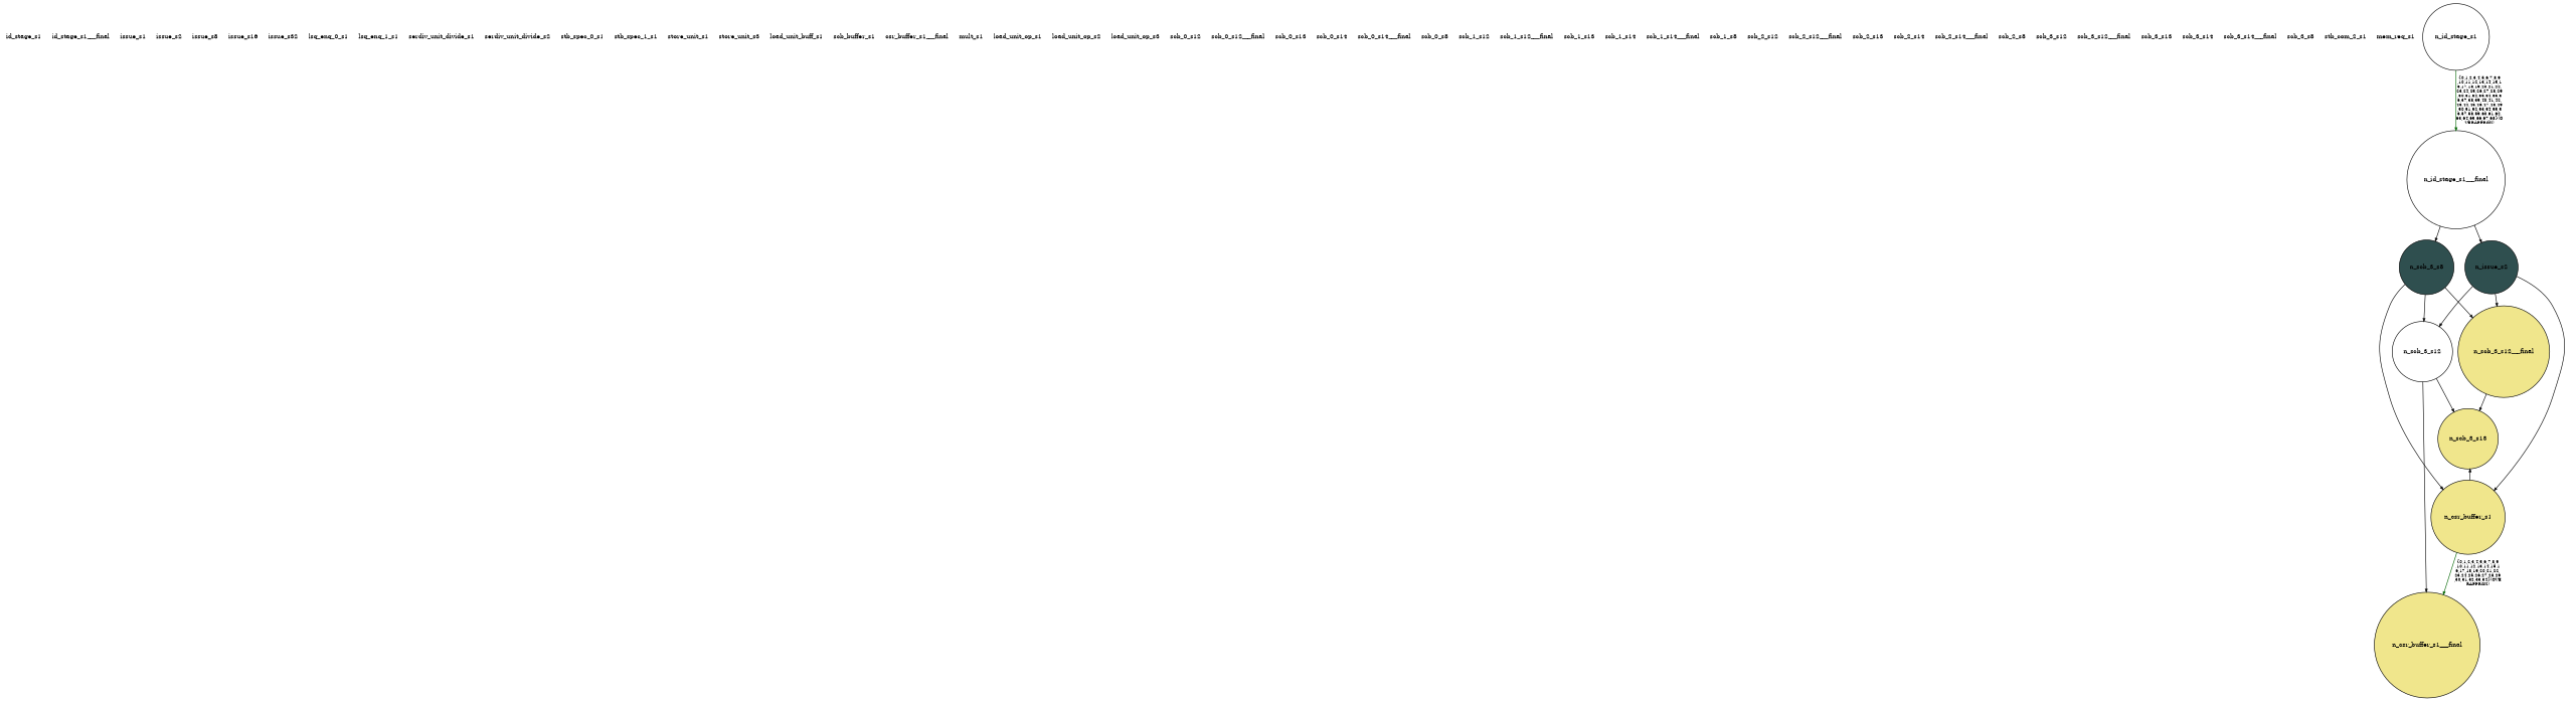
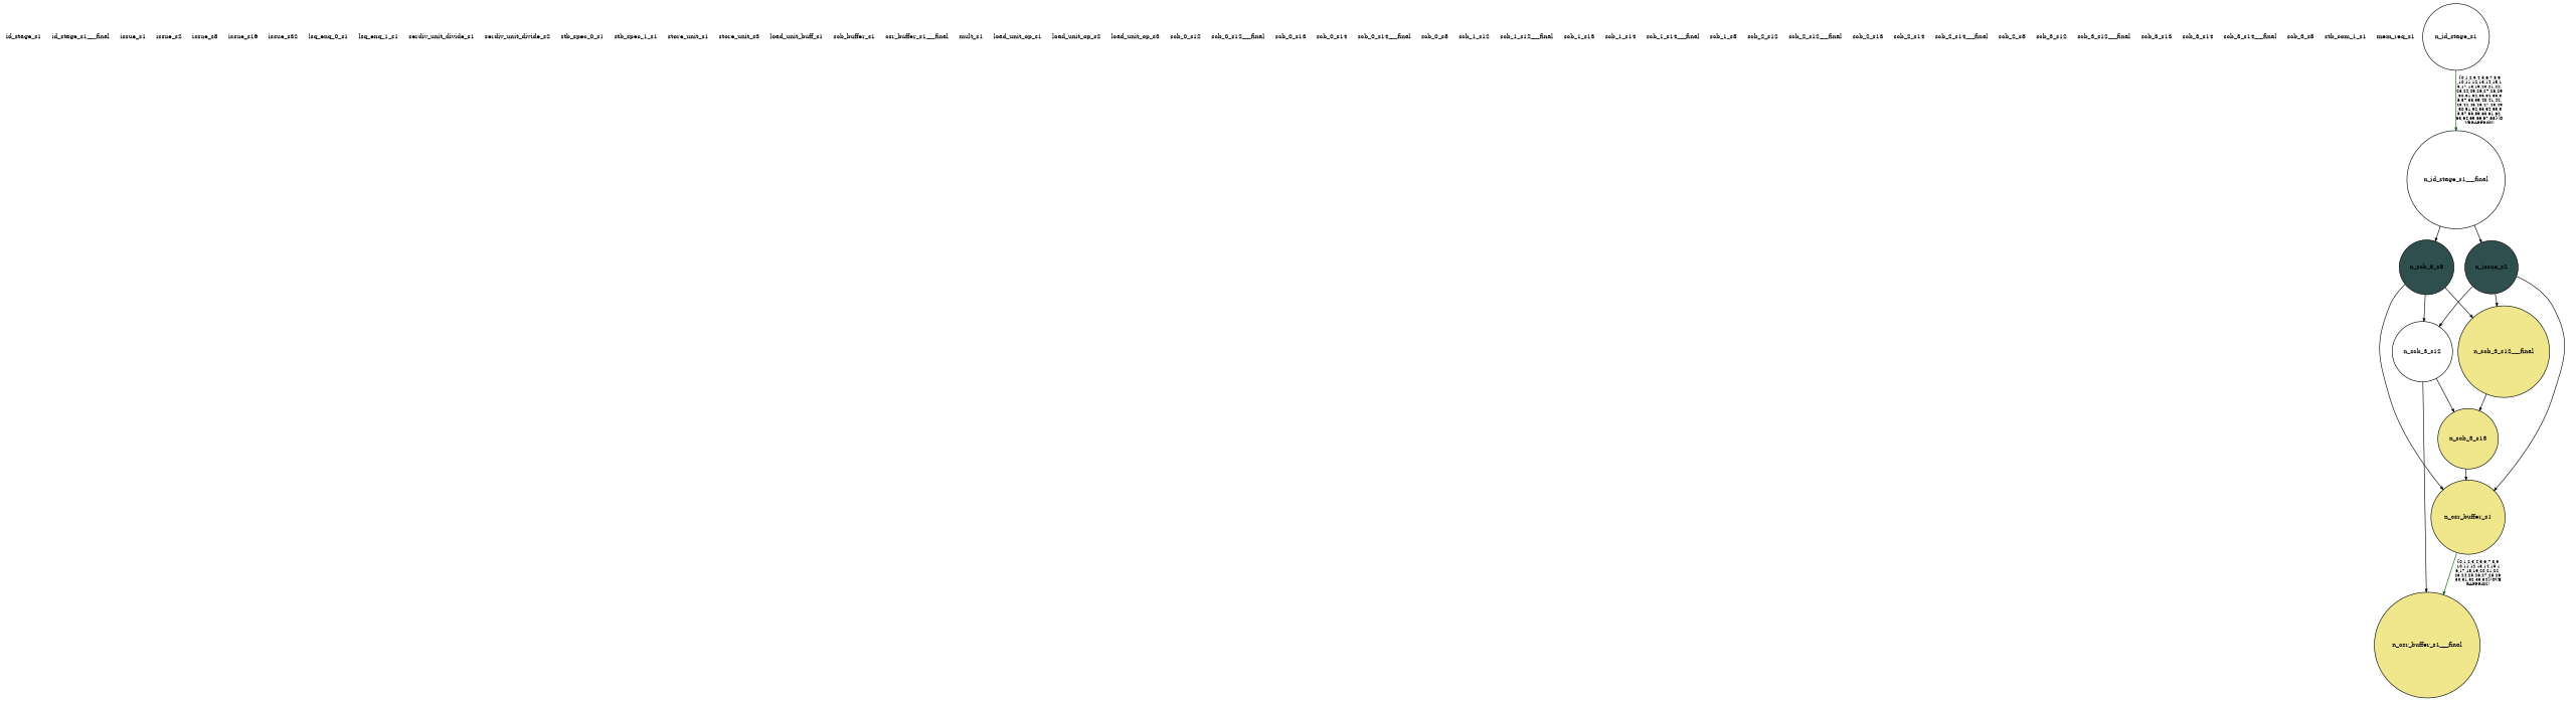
  digraph {
    fontname="DejaVu Serif"
    splines=true
    node [fontname="DejaVu Serif" fontsize=20 penwidth=2 shape=none]
    edge [color=black fontname="DejaVu Serif" penwidth=2]
    n1 [label=id_stage_s1]
    n2 [label=id_stage_s1___final]
    n3 [label=issue_s1]
    n4 [label=issue_s2]
    n5 [label=issue_s8]
    n6 [label=issue_s16]
    n7 [label=issue_s32]
    n8 [label=lsq_enq_0_s1]
    n9 [label=lsq_enq_1_s1]
    n10 [label=serdiv_unit_divide_s1]
    n11 [label=serdiv_unit_divide_s2]
    n12 [label=stb_spec_0_s1]
    n13 [label=stb_spec_1_s1]
    n14 [label=store_unit_s1]
    n15 [label=store_unit_s3]
    n16 [label=load_unit_buff_s1]
    n17 [label=scb_buffer_s1]
    n18 [label=csr_buffer_s1___final]
    n19 [label=mult_s1]
    n20 [label=load_unit_op_s1]
    n21 [label=load_unit_op_s2]
    n22 [label=load_unit_op_s3]
    n23 [label=scb_0_s12]
    n24 [label=scb_0_s12___final]
    n25 [label=scb_0_s13]
    n26 [label=scb_0_s14]
    n27 [label=scb_0_s14___final]
    n28 [label=scb_0_s8]
    n29 [label=scb_1_s12]
    n30 [label=scb_1_s12___final]
    n31 [label=scb_1_s13]
    n32 [label=scb_1_s14]
    n33 [label=scb_1_s14___final]
    n34 [label=scb_1_s8]
    n35 [label=scb_2_s12]
    n36 [label=scb_2_s12___final]
    n37 [label=scb_2_s13]
    n38 [label=scb_2_s14]
    n39 [label=scb_2_s14___final]
    n40 [label=scb_2_s8]
    n41 [label=scb_3_s12]
    n42 [label=scb_3_s12___final]
    n43 [label=scb_3_s13]
    n44 [label=scb_3_s14]
    n45 [label=scb_3_s14___final]
    n46 [label=scb_3_s8]
-   n47 [label=stb_com_2_s1]
+   n47 [label=stb_com_1_s1]
    n48 [label=mem_req_s1]
    n_id_stage_s1 [shape=circle]
    n_id_stage_s1___final [shape=circle]
    n_issue_s2 [color=black fillcolor="#2F4F4F" shape=circle style=filled]
    n_scb_3_s8 [color=black fillcolor="#2F4F4F" shape=circle style=filled]
    n_scb_3_s12 [shape=circle]
    n_csr_buffer_s1 [color=black fillcolor="#F0E68C" shape=circle style=filled]
    n_scb_3_s12___final [color=black fillcolor="#F0E68C" shape=circle style=filled]
    n_scb_3_s13 [color=black fillcolor="#F0E68C" shape=circle style=filled]
    n_csr_buffer_s1___final [color=black fillcolor="#F0E68C" shape=circle style=filled]
    n_id_stage_s1 -> n_id_stage_s1___final [color="#006400" label="{0,1,2,3,4,5,6,7,8,9\n,10,11,12,13,14,15,1\n6,17,18,19,20,21,22,\n23,24,25,26,27,28,29\n,30,31,32,33,34,35,3\n6,37,38,39,40,41,42,\n43,44,45,46,47,48,49\n,50,51,52,53,54,55,5\n6,57,58,59,60,61,62,\n63,64,65,66,67,68}(O\nVERAPPROX)"]
    n_id_stage_s1___final -> n_issue_s2
    n_id_stage_s1___final -> n_scb_3_s8
    n_issue_s2 -> n_scb_3_s12
    n_issue_s2 -> n_csr_buffer_s1
    n_issue_s2 -> n_scb_3_s12___final
    n_scb_3_s8 -> n_scb_3_s12
    n_scb_3_s8 -> n_csr_buffer_s1
    n_scb_3_s8 -> n_scb_3_s12___final
    n_scb_3_s12 -> n_scb_3_s13
    n_scb_3_s12 -> n_csr_buffer_s1___final
-   n_csr_buffer_s1 -> n_scb_3_s13
+   n_scb_3_s13 -> n_csr_buffer_s1
    n_csr_buffer_s1 -> n_csr_buffer_s1___final [color="#006400" label="{0,1,2,3,4,5,6,7,8,9\n,10,11,12,13,14,15,1\n6,17,18,19,20,21,22,\n23,24,25,26,27,28,29\n,30,31,32,33,34}(OVE\nRAPPROX)"]
    n_scb_3_s12___final -> n_scb_3_s13
  }
